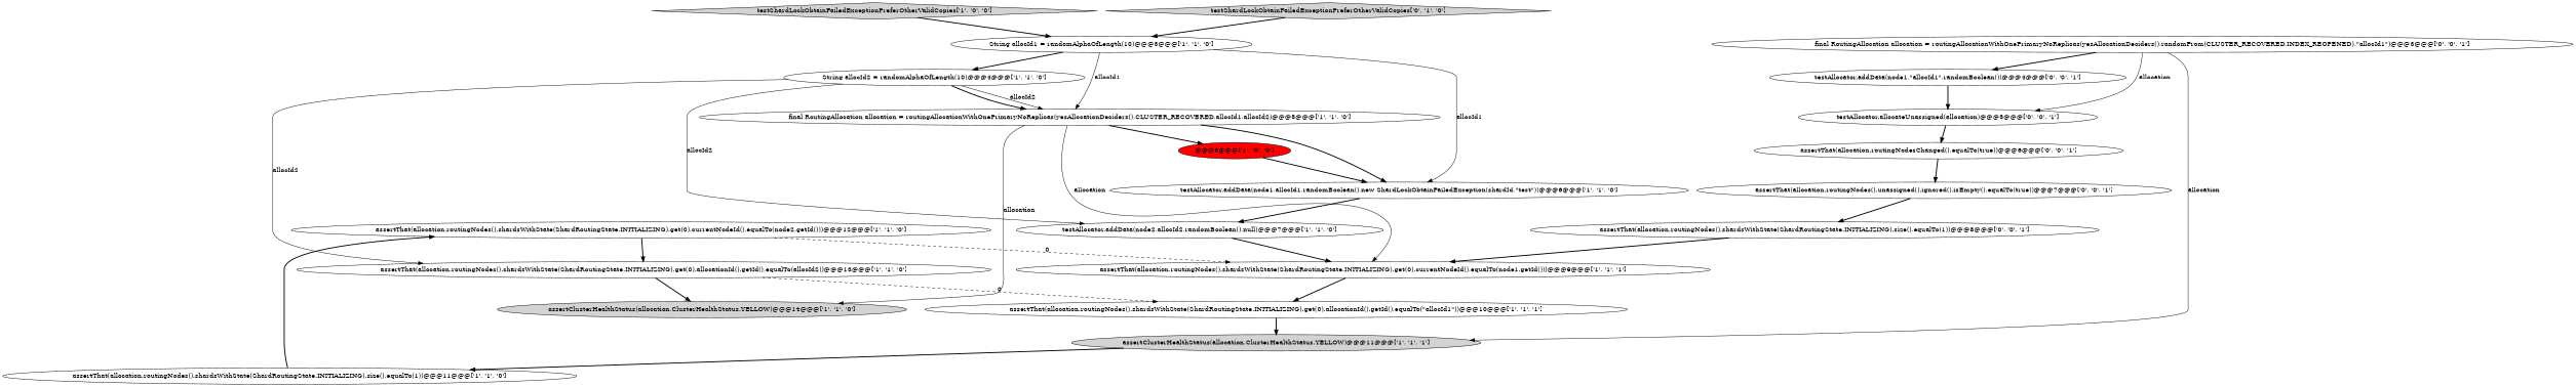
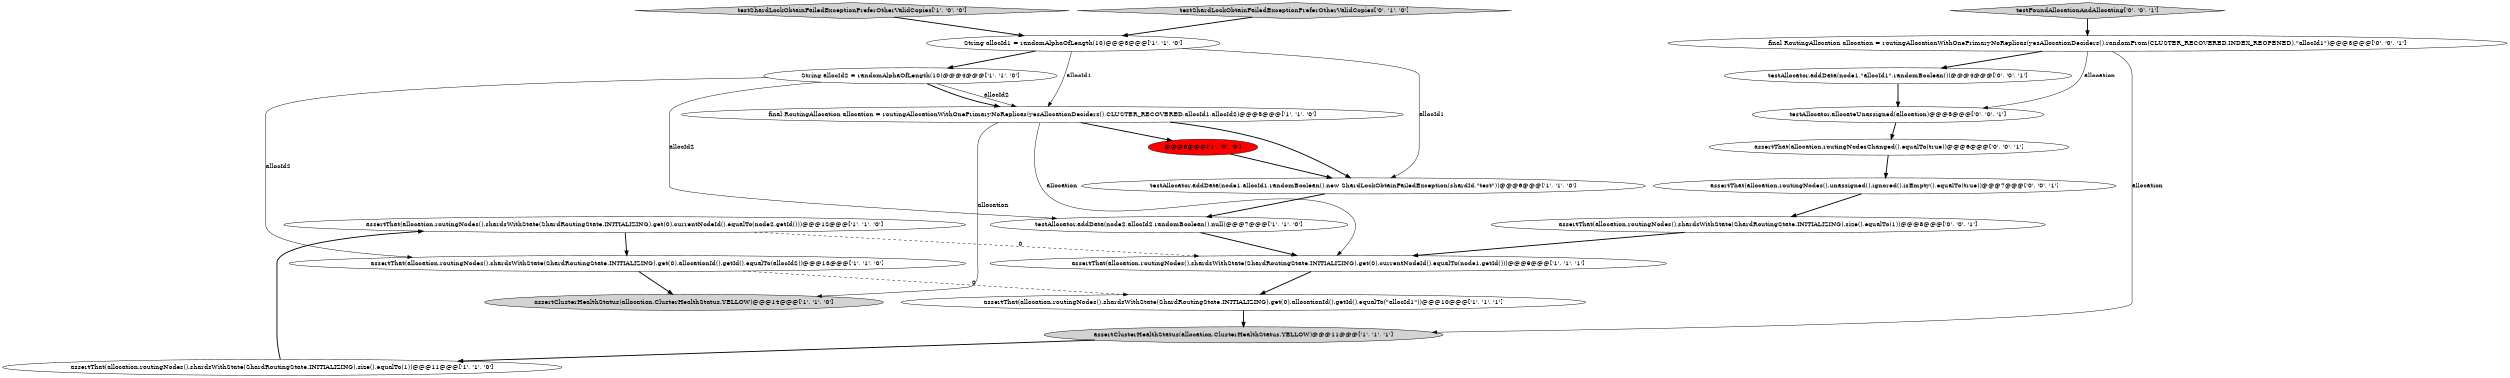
  digraph {
    node [fillcolor=white shape=ellipse style=filled]
    edge [style=bold]
    n1 [label="assertThat(allocation.routingNodes().shardsWithState(ShardRoutingState.INITIALIZING).get(0).currentNodeId(),equalTo(node2.getId()))@@@12@@@['1', '1', '0']"]
    n2 [label="assertThat(allocation.routingNodes().shardsWithState(ShardRoutingState.INITIALIZING).get(0).allocationId().getId(),equalTo(allocId2))@@@13@@@['1', '1', '0']"]
    n3 [label="assertThat(allocation.routingNodes().shardsWithState(ShardRoutingState.INITIALIZING).get(0).currentNodeId(),equalTo(node1.getId()))@@@9@@@['1', '1', '1']"]
    n4 [label="testAllocator.allocateUnassigned(allocation)@@@5@@@['0', '0', '1']"]
    n5 [label="assertThat(allocation.routingNodesChanged(),equalTo(true))@@@6@@@['0', '0', '1']"]
    n6 [label="String allocId1 = randomAlphaOfLength(10)@@@3@@@['1', '1', '0']"]
    n7 [label="String allocId2 = randomAlphaOfLength(10)@@@4@@@['1', '1', '0']"]
    n8 [label="final RoutingAllocation allocation = routingAllocationWithOnePrimaryNoReplicas(yesAllocationDeciders(),CLUSTER_RECOVERED,allocId1,allocId2)@@@5@@@['1', '1', '0']"]
    n9 [label="testAllocator.addData(node1,allocId1,randomBoolean(),new ShardLockObtainFailedException(shardId,\"test\"))@@@6@@@['1', '1', '0']"]
    n10 [label="assertThat(allocation.routingNodes().unassigned().ignored().isEmpty(),equalTo(true))@@@7@@@['0', '0', '1']"]
    n11 [fillcolor=lightgray label="testShardLockObtainFailedExceptionPreferOtherValidCopies['0', '1', '0']" shape=diamond]
    n12 [label="final RoutingAllocation allocation = routingAllocationWithOnePrimaryNoReplicas(yesAllocationDeciders(),randomFrom(CLUSTER_RECOVERED,INDEX_REOPENED),\"allocId1\")@@@3@@@['0', '0', '1']"]
    n13 [label="testAllocator.addData(node1,\"allocId1\",randomBoolean())@@@4@@@['0', '0', '1']"]
    n14 [fillcolor=lightgray label="assertClusterHealthStatus(allocation,ClusterHealthStatus.YELLOW)@@@11@@@['1', '1', '1']"]
    n15 [fillcolor=lightgray label="assertClusterHealthStatus(allocation,ClusterHealthStatus.YELLOW)@@@14@@@['1', '1', '0']"]
    n16 [label="assertThat(allocation.routingNodes().shardsWithState(ShardRoutingState.INITIALIZING).get(0).allocationId().getId(),equalTo(\"allocId1\"))@@@10@@@['1', '1', '1']"]
    n17 [label="testAllocator.addData(node2,allocId2,randomBoolean(),null)@@@7@@@['1', '1', '0']"]
    n18 [label="assertThat(allocation.routingNodes().shardsWithState(ShardRoutingState.INITIALIZING).size(),equalTo(1))@@@11@@@['1', '1', '0']"]
    n19 [fillcolor=red label="@@@6@@@['1', '0', '0']"]
    n20 [label="assertThat(allocation.routingNodes().shardsWithState(ShardRoutingState.INITIALIZING).size(),equalTo(1))@@@8@@@['0', '0', '1']"]
    n21 [fillcolor=lightgray label="testShardLockObtainFailedExceptionPreferOtherValidCopies['1', '0', '0']" shape=diamond]
+   n22 [fillcolor=lightgray label="testFoundAllocationAndAllocating['0', '0', '1']" shape=diamond]
    n1 -> n2
    n1 -> n3 [label=0 style=dashed]
    n2 -> n15
    n2 -> n16 [label=0 style=dashed]
    n3 -> n16
    n4 -> n5
    n5 -> n10
    n6 -> n7
    n6 -> n8 [label=allocId1 style=solid]
    n6 -> n9 [label=allocId1 style=solid]
    n7 -> n2 [label=allocId2 style=solid]
    n7 -> n8 [label=allocId2 style=solid]
    n7 -> n8
    n7 -> n17 [label=allocId2 style=solid]
    n8 -> n3 [label=allocation style=solid]
    n8 -> n9
    n8 -> n15 [label=allocation style=solid]
    n8 -> n19
    n9 -> n17
    n10 -> n20
    n11 -> n6
    n12 -> n4 [label=allocation style=solid]
    n12 -> n13
    n12 -> n14 [label=allocation style=solid]
    n13 -> n4
    n14 -> n18
    n16 -> n14
    n17 -> n3
    n18 -> n1
    n19 -> n9
    n20 -> n3
    n21 -> n6
+   n22 -> n12
  }
